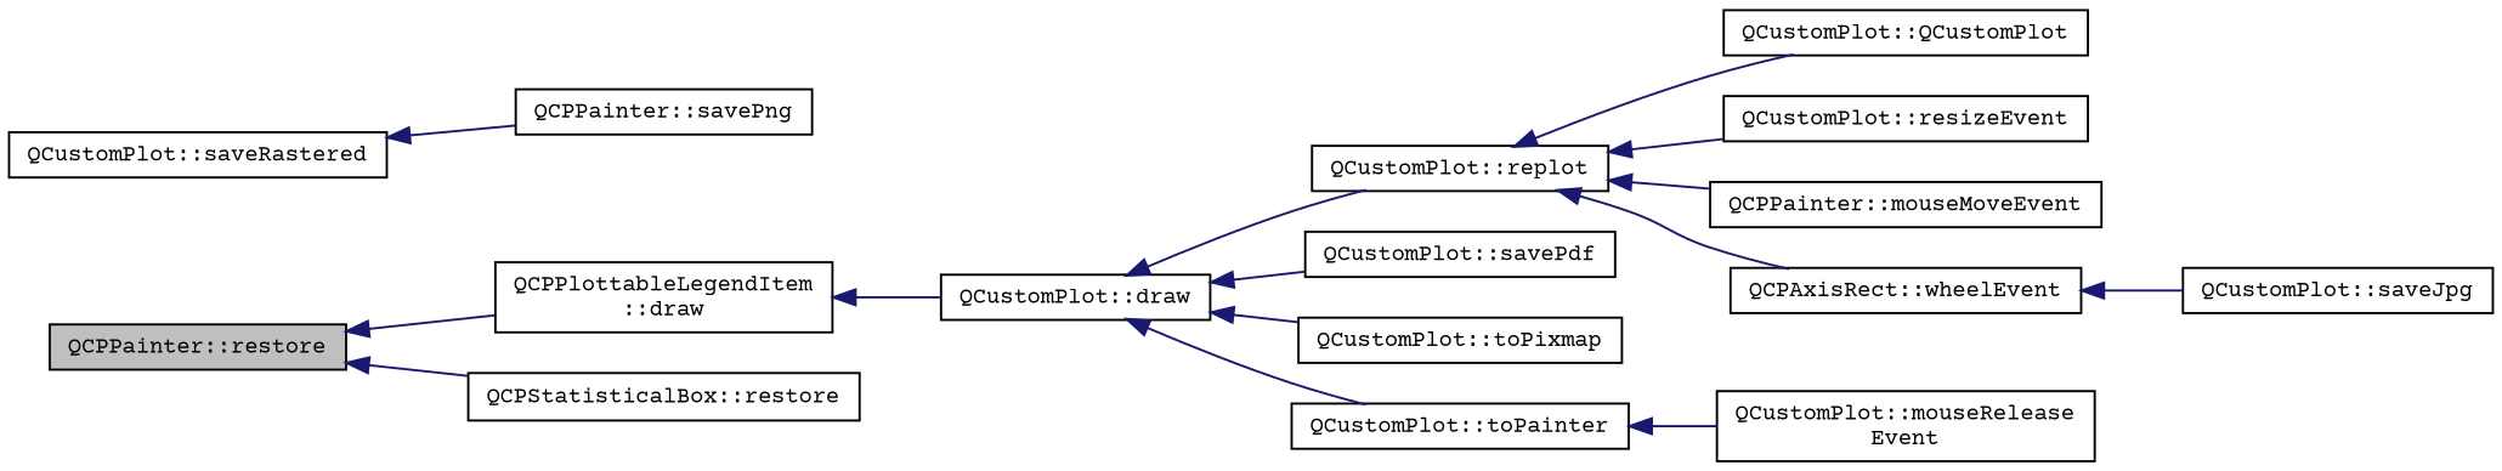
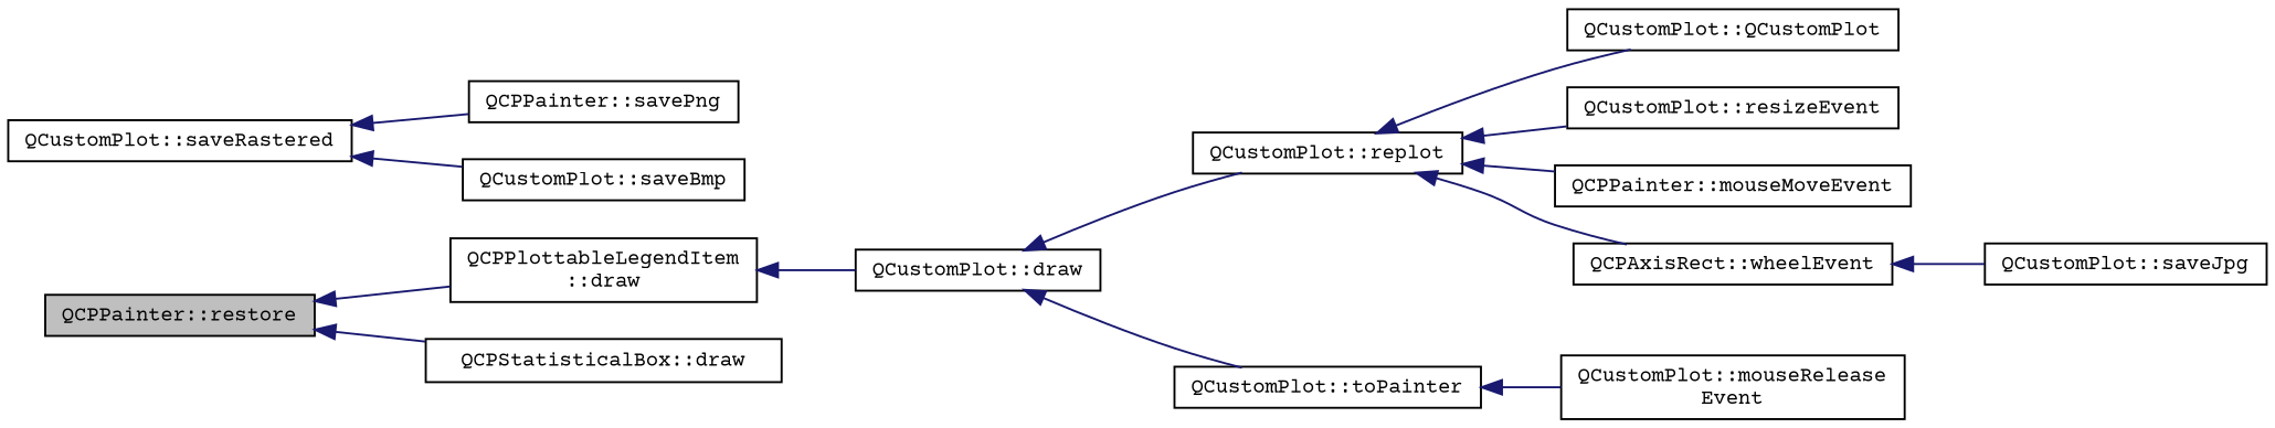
  digraph {
    fontname="Courier Prime"
    rankdir=LR
    node [color=black fillcolor=white fontname="Courier Prime" fontsize=10 shape=record style=filled]
    edge [color=midnightblue dir=back fontname="Courier Prime" fontsize=10 labelfontname=Helvetica labelfontsize=10 style=solid]
    n1 [fillcolor=grey75 fontcolor=black height=0.2 label="QCPPainter::restore" width=0.4]
    n2 [height=0.2 label="QCPPlottableLegendItem\l::draw" width=0.4]
-   n3 [height=0.2 label="QCPStatisticalBox::restore" width=0.4]
+   n3 [height=0.2 label="QCPStatisticalBox::draw" width=0.4]
    n4 [height=0.2 label="QCustomPlot::draw" width=0.4]
    n5 [height=0.2 label="QCustomPlot::replot" width=0.4]
-   n6 [height=0.2 label="QCustomPlot::savePdf" width=0.4]
-   n7 [height=0.2 label="QCustomPlot::toPixmap" width=0.4]
    n8 [height=0.2 label="QCustomPlot::toPainter" width=0.4]
    n9 [height=0.2 label="QCustomPlot::QCustomPlot" width=0.4]
    n10 [height=0.2 label="QCustomPlot::resizeEvent" width=0.4]
    n11 [height=0.2 label="QCPPainter::mouseMoveEvent" width=0.4]
    n12 [height=0.2 label="QCPAxisRect::wheelEvent" width=0.4]
    n13 [height=0.2 label="QCustomPlot::mouseRelease\lEvent" width=0.4]
    n14 [height=0.2 label="QCustomPlot::saveJpg" width=0.4]
    n15 [height=0.2 label="QCustomPlot::saveRastered" width=0.4]
    n16 [height=0.2 label="QCPPainter::savePng" width=0.4]
+   n17 [height=0.2 label="QCustomPlot::saveBmp" width=0.4]
    n1 -> n2
    n1 -> n3
    n2 -> n4
    n4 -> n5
-   n4 -> n6
-   n4 -> n7
    n4 -> n8
    n5 -> n9
    n5 -> n10
    n5 -> n11
    n5 -> n12
    n8 -> n13
    n12 -> n14
    n15 -> n16
+   n15 -> n17
  }
